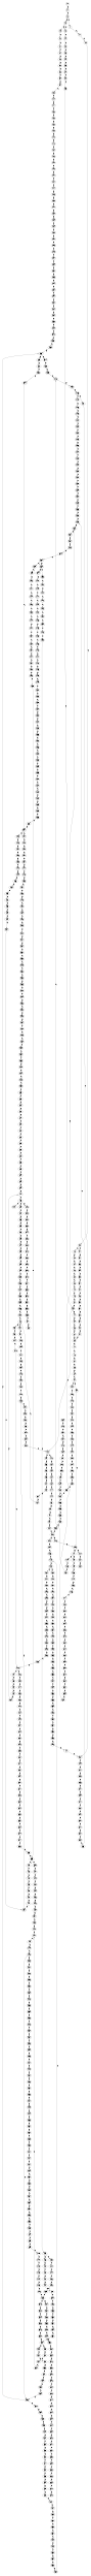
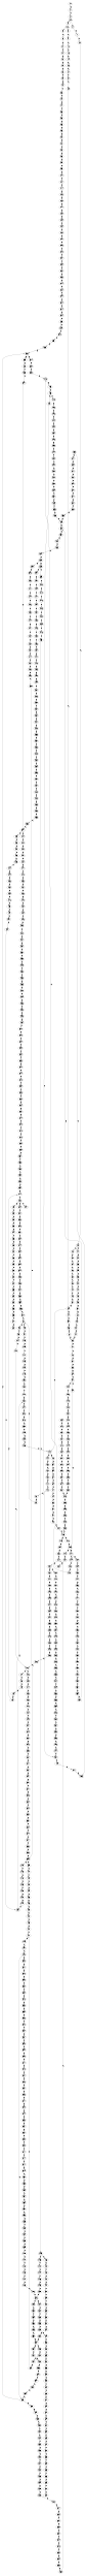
  strict digraph {
    S0
    S1
    S2
    S3
    S4
    S5
    S6
    S7
    S8
    S9
    S10
    S11
    S12
    S13
    S14
    S15
    S16
    S17
    S18
    S19
    S20
    S21
    S22
    S23
    S24
    S25
    S26
    S27
    S28
    S29
    S30
    S31
    S32
    S33
    S34
    S35
    S36
    S37
    S38
    S39
    S40
    S41
    S42
    S43
    S44
    S45
    S46
    S47
    S48
    S49
    S50
    S51
    S52
    S53
    S54
    S55
    S56
    S57
    S58
    S59
    S60
    S61
    S62
    S63
    S64
    S65
    S66
    S67
    S68
    S69
    S70
    S71
    S72
    S73
    S74
    S75
    S76
    S77
    S78
    S79
    S80
    S81
    S82
    S83
    S84
    S85
    S86
    S87
    S88
    S89
    S90
    S91
    S92
    S93
    S94
    S95
    S96
    S97
    S98
    S99
    S100
    S101
    S102
    S103
    S104
    S105
    S106
    S107
    S108
    S109
    S110
    S111
    S112
    S113
    S114
    S115
    S116
    S117
    S118
    S119
    S120
    S121
    S122
    S123
    S124
    S125
    S126
    S127
    S128
    S129
    S130
    S131
    S132
    S133
    S134
    S135
    S136
    S137
    S138
    S140
    S141
    S142
    S143
    S144
    S145
    S146
    S147
    S139
    S148
    S149
    S150
    S151
    S152
    S153
    S154
    S155
    S156
    S157
    S158
    S159
    S160
    S161
    S162
    S163
    S164
    S165
    S166
    S167
    S168
    S169
    S170
    S171
    S172
    S173
    S174
    S175
    S176
    S177
    S178
    S179
    S180
    S181
    S182
    S183
    S184
    S185
    S186
    n188 [label=S987]
    S188
    S189
    S190
    S191
    S192
    S193
    S194
    S195
    S196
    S197
    S209
    S198
    S199
    S200
    S201
    S202
    S203
    S204
    S205
    S206
    S207
    S208
    S210
    S211
    S212
    S213
    S214
    S215
    S216
    S217
    S218
    S219
    S220
    S221
    S222
    S223
    S224
    S225
    S226
    S227
    S228
    S229
    S230
    S231
    S232
    S233
    S234
    S235
    S236
    S237
    S238
    S239
    S240
    S241
    S242
    S243
    S244
    S245
    S246
    S247
    S248
    S249
    S250
    S251
    S252
    S253
    S254
    S255
    S256
    S257
    S258
    S259
    S260
    S261
    S262
    S263
    S264
    S265
    S266
    S267
    S268
    S269
    S270
    S271
    S272
    S273
    S274
    S275
    S276
    S277
    S278
    S279
    S280
    S281
    S282
    S283
    S284
    S285
    S286
    S287
    S288
    S289
    S290
    S291
    S292
    S293
    S294
    S295
    S296
    S297
    S298
    S299
    S300
    S301
    S302
    S303
    S304
    S305
    S306
    S307
    S308
    S309
    S310
    S311
    S312
    S313
    S314
    S315
    S316
    S317
    S318
    S319
    S320
    S321
    S322
    S323
    S324
    S325
    S326
    S327
    S328
    S329
    S330
    S331
    S332
    S333
    S334
    S335
    S336
    S337
    S338
    S339
    S340
    S341
    S342
    S343
    S344
    S345
    S346
    S347
    S348
    S349
    S350
    S351
    S352
    S353
    S354
    S355
    S356
    S357
    S358
    S359
    S360
    S361
    S362
    S363
    S364
    S365
    S366
    S367
    S368
    S369
    S370
    S371
    S372
    S373
    S374
    S375
    S376
    S377
    S378
    S379
    S380
    S381
    S382
    S383
    S384
    S385
    S386
    S387
    S388
    S389
    S390
    S391
    S392
    S393
    S394
    S395
    S396
    S397
    S398
    S399
    S400
    S401
    S402
    S403
    S404
    S405
    S406
    S407
    S408
    S409
    S410
    S411
    S412
    S413
    S414
    S415
    S416
    S417
    S418
    S419
    S420
    S421
    S422
    S423
    S424
    S425
    S426
    S427
    S428
    S429
    S430
    S431
    S432
    S433
    S434
    S435
    S436
    S437
    S438
    S439
    S440
    S441
    S442
    S443
    S444
    S445
    S446
    S447
    S448
    S449
    S450
    S451
    S452
    S453
    S454
    S455
    S456
    S457
    S458
    S459
    S460
    S461
    S462
    S463
    S464
    S465
    S466
    S467
    S468
    S469
    S470
    S471
    S472
    S473
    S474
    S475
    S476
    S477
    S478
    S479
    S480
    S481
    S482
    S483
    S484
    S485
    S486
    S487
    S488
    S489
    S490
    S491
    S492
    S493
    S494
    S495
    S496
    S497
    S498
    S499
    S500
    S501
    S502
    S503
    S504
    S505
    S506
    S507
    S508
    S509
    S510
    S511
    S512
    S513
    S514
    S515
    S516
    S517
    S518
    S519
    S520
    S521
    S522
    S523
    S524
    S525
    S526
    S527
    S528
    S529
    S530
    S531
    S532
    S533
    S534
    S535
    S536
    S537
    S538
    S539
    S540
    S541
    S542
    S543
    S544
    S545
    S546
    S547
    S548
    S549
    S550
    S551
    S552
    S553
    S554
    S555
    S556
    S557
    S558
    S559
    S560
    S561
    S562
    S563
    S564
    S565
    S566
    S567
    S568
    S569
    S570
    S571
    S572
    S573
    S574
    S575
    S576
    S577
    S578
    S579
    S580
    S581
    S582
    S583
    S584
    S585
    S586
    S587
    S588
    S589
    S590
    S591
    S592
    S593
    S594
    S595
    S596
    S597
    S598
    S599
    S600
    S601
    S602
    S603
    S604
    S605
    S606
    S607
    S608
    S609
    S610
    S611
    S612
    S613
    S614
    S615
    S616
    S617
    S618
    S619
    S620
    S621
    S622
    S623
    S624
    S625
    S626
    S627
    S628
    S629
    S630
    S631
    S632
    S633
    S634
    S635
    S636
    S637
    S638
    S639
    S640
    S641
    S642
    S643
    S644
    S645
    S646
    S647
    S648
    S649
    S650
    S651
    S652
    S653
    S654
    S655
    S656
    S657
    S658
    S659
    S660
    S661
    S662
    S663
    S664
    S665
    S666
    S667
    S668
    S669
    S670
    S671
    S672
    S673
    S674
    S675
    S676
    S677
    S678
    S679
    S680
    S681
    S682
    S683
    S684
    S685
    S686
    S687
    S688
    S689
    S690
    S691
    S692
    S693
    S694
    S695
    S696
    S697
    S698
    S699
    S700
    S701
    S702
    S703
    S704
    S705
    S706
    S0 -> S1 [label=G]
    S1 -> S2 [label=T]
    S2 -> S3 [label=G]
    S2 -> S4 [label=C]
    S3 -> S5 [label=A]
    S3 -> S6 [label=C]
    S4 -> S7 [label=G]
    S5 -> S8 [label=C]
    S6 -> S9 [label=C]
    S7 -> S10 [label=C]
    S8 -> S11 [label=G]
    S9 -> S12 [label=G]
    S10 -> S13 [label=G]
    S11 -> S14 [label=T]
    S12 -> S15 [label=C]
    S13 -> S16 [label=C]
    S13 -> S17 [label=T]
    S14 -> S18 [label=G]
    S15 -> S19 [label=C]
    S16 -> S20 [label=A]
    S17 -> S21 [label=A]
    S18 -> S22 [label=G]
    S19 -> S23 [label=G]
    S20 -> S24 [label=G]
    S21 -> S25 [label=G]
    S22 -> S26 [label=G]
    S23 -> S27 [label=G]
    S24 -> S28 [label=C]
    S25 -> S29 [label=C]
    S26 -> S30 [label=T]
    S27 -> S31 [label=T]
    S28 -> S32 [label=C]
    S29 -> S33 [label=C]
    S30 -> S34 [label=A]
    S31 -> S35 [label=G]
    S32 -> S36 [label=G]
    S33 -> S37 [label=G]
    S34 -> S38 [label=C]
    S35 -> S39 [label=G]
    S36 -> S40 [label=G]
    S37 -> S41 [label=C]
    S38 -> S42 [label=T]
    S39 -> S43 [label=T]
    S39 -> S44 [label=A]
    S40 -> S45 [label=T]
    S41 -> S46 [label=T]
    S42 -> S47 [label=A]
    S43 -> S48 [label=G]
    S43 -> S49 [label=T]
    S44 -> S50 [label=A]
    S45 -> S51 [label=G]
    S46 -> S52 [label=G]
    S47 -> S53 [label=T]
    S48 -> S54 [label=G]
    S49 -> S55 [label=A]
    S50 -> S56 [label=G]
    S51 -> S39 [label=G]
    S52 -> S57 [label=G]
    S53 -> S58 [label=T]
    S54 -> S59 [label=A]
    S55 -> S60 [label=G]
    S56 -> S61 [label=A]
    S57 -> S62 [label=A]
    S58 -> S63 [label=G]
    S59 -> S64 [label=A]
    S60 -> S65 [label=A]
    S61 -> S66 [label=A]
    S62 -> S67 [label=A]
    S63 -> S68 [label=G]
    S64 -> S69 [label=C]
    S65 -> S70 [label=A]
    S66 -> S71 [label=C]
    S67 -> S72 [label=G]
    S68 -> S73 [label=A]
    S69 -> S74 [label=C]
    S70 -> S75 [label=G]
    S71 -> S76 [label=G]
    S72 -> S77 [label=A]
    S73 -> S78 [label=A]
    S74 -> S79 [label=T]
    S75 -> S80 [label=G]
    S76 -> S81 [label=G]
    S77 -> S66 [label=A]
    S78 -> S82 [label=C]
    S79 -> S83 [label=C]
    S80 -> S84 [label=G]
    S81 -> S85 [label=C]
    S82 -> S86 [label=G]
    S83 -> S87 [label=G]
    S84 -> S88 [label=G]
    S85 -> S89 [label=A]
    S86 -> S90 [label=G]
    S87 -> S91 [label=G]
    S88 -> S92 [label=T]
    S88 -> S93 [label=G]
    S89 -> S94 [label=C]
    S90 -> S95 [label=T]
    S91 -> S96 [label=C]
    S92 -> S97 [label=C]
    S93 -> S98 [label=T]
    S94 -> S99 [label=C]
    S94 -> S100 [label=T]
    S95 -> S101 [label=A]
    S96 -> S102 [label=A]
    S97 -> S103 [label=T]
    S98 -> S104 [label=C]
    S99 -> S105 [label=G]
    S100 -> S106 [label=G]
    S101 -> S107 [label=C]
    S102 -> S108 [label=C]
    S103 -> S109 [label=C]
    S104 -> S110 [label=C]
    S105 -> S111 [label=A]
    S105 -> S112 [label=G]
    S106 -> S113 [label=G]
    S107 -> S114 [label=G]
    S108 -> S115 [label=G]
    S108 -> S116 [label=C]
    S109 -> S117 [label=T]
    S110 -> S118 [label=G]
    S111 -> S119 [label=G]
    S111 -> S120 [label=A]
    S112 -> S121 [label=G]
    S113 -> S122 [label=G]
    S114 -> S123 [label=A]
    S115 -> S124 [label=C]
    S116 -> S105 [label=G]
    S117 -> S125 [label=C]
    S118 -> S126 [label=C]
    S118 -> S127 [label=T]
    S119 -> S128 [label=T]
    S120 -> S129 [label=T]
    S121 -> S130 [label=A]
    S122 -> S131 [label=A]
    S123 -> S132 [label=A]
    S124 -> S133 [label=G]
    S125 -> S134 [label=G]
    S126 -> S135 [label=C]
    S127 -> S136 [label=C]
    S128 -> S137 [label=C]
    S129 -> S138 [label=G]
    S131 -> S140 [label=A]
    S132 -> S141 [label=G]
    S133 -> S142 [label=C]
    S134 -> S143 [label=T]
    S135 -> S144 [label=G]
    S136 -> S145 [label=G]
    S137 -> S146 [label=C]
    S138 -> S147 [label=T]
    S140 -> S149 [label=C]
    S141 -> S150 [label=A]
    S142 -> S151 [label=G]
    S143 -> S152 [label=G]
    S144 -> S153 [label=G]
    S145 -> S154 [label=G]
    S146 -> S155 [label=A]
    S147 -> S156 [label=A]
    S139 -> S148 [label=T]
    S148 -> S157 [label=T]
    S149 -> S158 [label=T]
    S150 -> S159 [label=A]
    S151 -> S160 [label=C]
    S151 -> S161 [label=G]
    S152 -> S162 [label=G]
    S153 -> S163 [label=A]
    S154 -> S164 [label=A]
    S155 -> S165 [label=G]
    S156 -> S166 [label=G]
    S157 -> S167 [label=G]
    S158 -> S168 [label=G]
    S159 -> S169 [label=G]
    S160 -> S170 [label=G]
    S161 -> S171 [label=C]
    S162 -> S172 [label=T]
    S163 -> S173 [label=A]
    S164 -> S174 [label=A]
    S165 -> S175 [label=T]
    S165 -> S176 [label=C]
    S166 -> S177 [label=T]
    S167 -> S178 [label=A]
    S168 -> S179 [label=G]
    S169 -> S180 [label=T]
    S170 -> S181 [label=T]
    S171 -> S182 [label=T]
    S172 -> S183 [label=A]
    S173 -> S184 [label=C]
    S174 -> S185 [label=C]
    S175 -> S186 [label=A]
    S176 -> n188 [label=T]
    S177 -> S188 [label=T]
    S178 -> S189 [label=A]
    S179 -> S190 [label=A]
    S180 -> S191 [label=G]
    S181 -> S192 [label=C]
    S182 -> S193 [label=G]
    S183 -> S194 [label=C]
    S184 -> S195 [label=T]
    S185 -> S196 [label=A]
    S185 -> S197 [label=T]
    S185 -> S209 [label=A]
    S186 -> S198 [label=G]
    n188 -> S199 [label=T]
    S188 -> S200 [label=T]
    S189 -> S201 [label=C]
    S190 -> S202 [label=C]
    S191 -> S203 [label=T]
    S192 -> S204 [label=G]
    S193 -> S205 [label=G]
    S194 -> S206 [label=C]
    S195 -> S207 [label=G]
    S196 -> S208 [label=G]
    S209 -> S221 [label=C]
    S198 -> S210 [label=G]
    S199 -> S211 [label=C]
    S200 -> S212 [label=C]
    S201 -> S213 [label=C]
    S202 -> S214 [label=C]
    S203 -> S215 [label=C]
    S204 -> S216 [label=A]
    S205 -> S217 [label=A]
    S206 -> S218 [label=G]
    S207 -> S219 [label=C]
    S208 -> S220 [label=G]
    S210 -> S222 [label=G]
    S211 -> S223 [label=A]
    S212 -> S224 [label=A]
    S213 -> S225 [label=C]
    S214 -> S226 [label=C]
    S215 -> S227 [label=C]
    S216 -> S228 [label=C]
    S217 -> S229 [label=A]
    S218 -> S230 [label=G]
    S219 -> S231 [label=A]
    S220 -> S232 [label=A]
    S221 -> S233 [label=A]
    S222 -> S234 [label=T]
-   S223 -> S235 [label=C]
+   S235 -> S223 [label=C]
    S224 -> S236 [label=C]
    S225 -> S237 [label=G]
    S226 -> S238 [label=G]
    S227 -> S239 [label=T]
    S228 -> S240 [label=G]
    S229 -> S241 [label=T]
    S230 -> S242 [label=T]
    S231 -> S243 [label=A]
    S232 -> S244 [label=A]
    S233 -> S245 [label=A]
    S234 -> S246 [label=C]
    S235 -> S247 [label=G]
    S236 -> S248 [label=T]
    S237 -> S249 [label=T]
    S238 -> S250 [label=T]
    S239 -> S251 [label=G]
    S240 -> S252 [label=C]
    S241 -> S253 [label=G]
    S242 -> S254 [label=G]
    S243 -> S255 [label=C]
    S244 -> S256 [label=T]
    S245 -> S257 [label=C]
    S246 -> S258 [label=A]
    S247 -> S259 [label=C]
    S248 -> S260 [label=C]
    S249 -> S261 [label=C]
    S250 -> S262 [label=C]
    S251 -> S263 [label=G]
    S252 -> S264 [label=G]
    S253 -> S265 [label=G]
    S254 -> S266 [label=G]
    S255 -> S267 [label=C]
    S256 -> S268 [label=A]
    S257 -> S269 [label=G]
    S258 -> S270 [label=C]
    S259 -> S271 [label=C]
    S260 -> S272 [label=C]
    S261 -> S273 [label=T]
    S262 -> S273 [label=T]
    S263 -> S274 [label=C]
    S264 -> S275 [label=C]
    S265 -> S276 [label=G]
    S266 -> S43 [label=T]
    S267 -> S277 [label=A]
    S268 -> S278 [label=G]
    S269 -> S279 [label=A]
    S270 -> S280 [label=T]
    S271 -> S281 [label=C]
    S272 -> S282 [label=T]
    S273 -> S283 [label=C]
    S274 -> S284 [label=C]
    S275 -> S285 [label=C]
    S276 -> S286 [label=G]
    S277 -> S287 [label=G]
    S278 -> S288 [label=T]
    S279 -> S289 [label=A]
    S280 -> S290 [label=C]
    S281 -> S291 [label=T]
    S282 -> S292 [label=T]
    S283 -> S293 [label=G]
    S284 -> S294 [label=T]
    S285 -> S295 [label=T]
    S286 -> S296 [label=T]
    S287 -> S297 [label=A]
    S288 -> S298 [label=C]
    S289 -> S299 [label=A]
    S290 -> S300 [label=G]
    S291 -> S301 [label=T]
    S292 -> S302 [label=T]
    S293 -> S303 [label=G]
    S294 -> S304 [label=G]
    S295 -> S305 [label=C]
    S296 -> S306 [label=C]
    S297 -> S307 [label=A]
    S298 -> S308 [label=T]
    S299 -> S309 [label=A]
    S300 -> S310 [label=C]
    S301 -> S311 [label=C]
    S302 -> S312 [label=C]
    S303 -> S313 [label=C]
    S304 -> S314 [label=G]
    S305 -> S315 [label=G]
    S306 -> S316 [label=C]
    S307 -> S317 [label=C]
    S308 -> S318 [label=C]
    S309 -> S319 [label=C]
    S310 -> S320 [label=T]
    S311 -> S321 [label=A]
    S312 -> S322 [label=A]
    S313 -> S323 [label=A]
    S314 -> S324 [label=G]
    S315 -> S325 [label=G]
    S316 -> S118 [label=G]
    S317 -> S326 [label=A]
    S318 -> S327 [label=T]
    S319 -> S328 [label=A]
    S320 -> S329 [label=T]
    S321 -> S330 [label=T]
    S322 -> S331 [label=T]
    S323 -> S108 [label=C]
    S324 -> S332 [label=T]
    S325 -> S333 [label=G]
    S326 -> S334 [label=G]
    S327 -> S335 [label=C]
    S328 -> S336 [label=G]
    S329 -> S337 [label=C]
    S330 -> S338 [label=C]
    S331 -> S339 [label=C]
    S332 -> S340 [label=C]
    S333 -> S341 [label=C]
    S334 -> S342 [label=C]
    S335 -> S343 [label=T]
    S336 -> S344 [label=A]
    S337 -> S345 [label=A]
    S338 -> S346 [label=C]
    S339 -> S347 [label=C]
    S340 -> S348 [label=C]
    S341 -> S349 [label=T]
    S342 -> S350 [label=C]
    S343 -> S351 [label=G]
    S344 -> S352 [label=A]
    S345 -> S353 [label=T]
    S346 -> S354 [label=A]
    S347 -> S354 [label=A]
    S348 -> S355 [label=C]
    S349 -> S356 [label=C]
    S350 -> S357 [label=G]
    S351 -> S358 [label=A]
    S352 -> S359 [label=G]
    S353 -> S360 [label=C]
    S354 -> S361 [label=G]
    S355 -> S362 [label=G]
    S356 -> S363 [label=A]
    S357 -> S364 [label=T]
    S358 -> S365 [label=G]
    S359 -> S366 [label=G]
    S360 -> S346 [label=C]
    S361 -> S367 [label=A]
    S362 -> S368 [label=A]
    S363 -> S369 [label=C]
    S364 -> S370 [label=C]
    S365 -> S371 [label=T]
    S366 -> S372 [label=G]
    S367 -> S373 [label=A]
    S368 -> S374 [label=G]
    S368 -> S375 [label=A]
    S369 -> S376 [label=G]
    S370 -> S377 [label=C]
    S371 -> S378 [label=A]
    S372 -> S88 [label=G]
    S373 -> S379 [label=C]
    S374 -> S380 [label=T]
    S375 -> S381 [label=G]
    S376 -> S382 [label=T]
    S377 -> S383 [label=T]
    S379 -> S384 [label=C]
    S380 -> S385 [label=C]
    S381 -> S386 [label=T]
    S382 -> S387 [label=C]
    S383 -> S388 [label=C]
    S384 -> S389 [label=A]
    S384 -> S390 [label=G]
    S385 -> S146 [label=C]
    S386 -> S391 [label=C]
    S387 -> S392 [label=C]
    S388 -> S393 [label=T]
    S389 -> S394 [label=G]
    S389 -> S395 [label=C]
    S390 -> S396 [label=G]
    S391 -> S397 [label=G]
    S392 -> S398 [label=A]
    S393 -> S399 [label=T]
    S393 -> S400 [label=G]
    S394 -> S401 [label=A]
    S395 -> S402 [label=C]
    S396 -> S403 [label=A]
    S397 -> S404 [label=C]
    S397 -> S405 [label=A]
    S398 -> S406 [label=G]
    S399 -> S407 [label=C]
    S400 -> S408 [label=T]
    S401 -> S409 [label=C]
    S402 -> S410 [label=A]
    S403 -> S411 [label=C]
    S404 -> S412 [label=G]
    S405 -> S413 [label=G]
    S406 -> S414 [label=C]
    S407 -> S415 [label=T]
    S408 -> S416 [label=C]
    S409 -> S417 [label=T]
    S410 -> S418 [label=C]
    S411 -> S419 [label=G]
    S412 -> S420 [label=G]
    S413 -> S421 [label=G]
    S414 -> n188 [label=T]
    S415 -> S422 [label=C]
    S416 -> S423 [label=G]
    S417 -> S424 [label=C]
    S418 -> S425 [label=C]
    S419 -> S426 [label=C]
    S420 -> S427 [label=C]
    S421 -> S428 [label=T]
    S422 -> S429 [label=G]
    S423 -> S430 [label=T]
    S424 -> S431 [label=C]
    S425 -> S432 [label=C]
    S426 -> S433 [label=C]
    S427 -> S434 [label=T]
    S428 -> S435 [label=A]
    S429 -> S436 [label=G]
    S430 -> S437 [label=G]
    S431 -> S438 [label=C]
    S432 -> S439 [label=C]
    S433 -> S440 [label=C]
    S434 -> S441 [label=A]
    S435 -> S442 [label=T]
    S436 -> S443 [label=A]
    S437 -> S444 [label=G]
    S438 -> S445 [label=A]
    S439 -> S446 [label=T]
    S440 -> S447 [label=A]
    S441 -> S448 [label=T]
    S442 -> S449 [label=A]
    S443 -> S450 [label=G]
    S444 -> S451 [label=T]
    S445 -> S452 [label=T]
    S446 -> S453 [label=T]
    S447 -> S454 [label=T]
    S448 -> S455 [label=A]
    S449 -> S456 [label=A]
    S450 -> S457 [label=A]
    S451 -> S183 [label=A]
    S452 -> S458 [label=C]
    S453 -> S459 [label=C]
    S454 -> S460 [label=C]
    S455 -> S461 [label=G]
    S456 -> S462 [label=G]
    S457 -> S463 [label=G]
    S458 -> S464 [label=T]
    S459 -> S465 [label=C]
    S459 -> S466 [label=G]
    S460 -> S467 [label=G]
    S461 -> S468 [label=T]
    S462 -> S469 [label=T]
    S463 -> S470 [label=G]
    S464 -> S471 [label=G]
    S465 -> S472 [label=T]
    S466 -> S473 [label=A]
    S467 -> S474 [label=T]
    S468 -> S475 [label=A]
    S469 -> S476 [label=C]
    S470 -> S477 [label=T]
    S471 -> S478 [label=C]
    S472 -> S479 [label=G]
    S473 -> S480 [label=T]
    S474 -> S481 [label=C]
    S475 -> S482 [label=G]
    S476 -> S483 [label=G]
    S477 -> S484 [label=C]
    S478 -> S485 [label=C]
    S479 -> S486 [label=T]
    S480 -> S487 [label=C]
    S481 -> S488 [label=C]
    S482 -> S489 [label=C]
    S483 -> S490 [label=T]
    S484 -> S491 [label=C]
    S485 -> S492 [label=A]
    S486 -> S493 [label=C]
    S487 -> S494 [label=G]
    S488 -> S495 [label=T]
    S489 -> S496 [label=C]
    S490 -> S497 [label=G]
    S491 -> S498 [label=C]
    S492 -> S499 [label=G]
    S493 -> S500 [label=C]
    S494 -> S501 [label=T]
    S495 -> S502 [label=C]
    S496 -> S503 [label=G]
    S497 -> S504 [label=G]
    S498 -> S505 [label=A]
    S498 -> S506 [label=G]
    S499 -> S507 [label=T]
    S500 -> S508 [label=T]
    S501 -> S509 [label=T]
    S502 -> S393 [label=T]
    S503 -> S510 [label=A]
    S504 -> S451 [label=T]
    S505 -> S511 [label=G]
    S506 -> S368 [label=A]
    S506 -> S512 [label=G]
    S507 -> S513 [label=C]
    S508 -> S514 [label=A]
    S508 -> S515 [label=T]
    S509 -> S516 [label=T]
    S510 -> S517 [label=A]
    S511 -> S518 [label=A]
    S512 -> S519 [label=A]
    S513 -> S520 [label=G]
    S514 -> S521 [label=C]
    S515 -> S522 [label=G]
    S516 -> S523 [label=G]
    S517 -> S524 [label=A]
    S518 -> S525 [label=G]
    S519 -> S526 [label=G]
    S520 -> S527 [label=T]
    S521 -> S528 [label=T]
    S522 -> S529 [label=T]
    S523 -> S530 [label=T]
    S524 -> S531 [label=C]
    S525 -> S532 [label=C]
    S526 -> S533 [label=G]
    S527 -> S534 [label=A]
    S528 -> S535 [label=A]
    S529 -> S536 [label=A]
    S530 -> S537 [label=A]
    S531 -> S538 [label=C]
    S532 -> S539 [label=C]
    S533 -> S540 [label=C]
    S534 -> S541 [label=A]
    S535 -> S542 [label=C]
    S536 -> S543 [label=G]
    S537 -> S544 [label=G]
    S538 -> S545 [label=C]
    S539 -> S546 [label=A]
    S540 -> S547 [label=G]
    S541 -> S548 [label=G]
    S542 -> S549 [label=C]
    S543 -> S550 [label=G]
    S544 -> S551 [label=G]
    S545 -> S552 [label=C]
    S546 -> S553 [label=C]
    S547 -> S554 [label=T]
    S548 -> S555 [label=A]
    S549 -> S556 [label=A]
    S550 -> S557 [label=A]
    S551 -> S557 [label=A]
    S552 -> S558 [label=G]
    S553 -> S559 [label=G]
    S554 -> S560 [label=G]
    S555 -> S561 [label=C]
    S556 -> S562 [label=G]
    S557 -> S563 [label=G]
    S557 -> S564 [label=A]
    S558 -> S565 [label=A]
    S559 -> S566 [label=G]
    S560 -> S567 [label=G]
    S561 -> S568 [label=G]
    S562 -> S569 [label=G]
    S563 -> S570 [label=A]
    S564 -> S571 [label=A]
    S565 -> S572 [label=C]
    S566 -> S573 [label=T]
    S567 -> S574 [label=T]
    S568 -> S575 [label=G]
    S569 -> S576 [label=A]
    S570 -> S577 [label=G]
    S571 -> S578 [label=G]
    S572 -> S579 [label=T]
    S573 -> S580 [label=T]
    S574 -> S581 [label=A]
    S575 -> S582 [label=C]
    S576 -> S583 [label=G]
    S577 -> S584 [label=G]
    S578 -> S585 [label=G]
    S579 -> S586 [label=A]
    S580 -> S587 [label=A]
    S581 -> S588 [label=T]
    S582 -> S589 [label=T]
    S583 -> S590 [label=A]
    S584 -> S477 [label=T]
    S585 -> S591 [label=T]
    S586 -> S592 [label=G]
    S587 -> S593 [label=C]
    S588 -> S594 [label=G]
    S589 -> S595 [label=C]
    S590 -> S596 [label=G]
    S591 -> S597 [label=C]
    S592 -> S598 [label=A]
    S593 -> S599 [label=T]
    S594 -> S600 [label=A]
    S595 -> S601 [label=T]
    S596 -> S602 [label=T]
    S597 -> S603 [label=C]
    S598 -> S604 [label=A]
    S599 -> S605 [label=G]
    S600 -> S606 [label=G]
    S601 -> S607 [label=C]
    S602 -> S608 [label=C]
    S603 -> S609 [label=C]
    S604 -> S610 [label=T]
    S605 -> S611 [label=C]
    S606 -> S612 [label=C]
    S607 -> S613 [label=G]
    S608 -> S614 [label=A]
    S609 -> S506 [label=G]
    S610 -> S615 [label=C]
    S611 -> S616 [label=A]
    S612 -> S617 [label=G]
    S613 -> S618 [label=A]
    S614 -> S619 [label=G]
    S615 -> S620 [label=G]
    S616 -> S621 [label=G]
    S617 -> S622 [label=G]
    S618 -> S623 [label=A]
    S619 -> S624 [label=G]
    S620 -> S625 [label=G]
    S621 -> S626 [label=A]
    S622 -> S627 [label=T]
    S623 -> S628 [label=G]
    S624 -> S629 [label=A]
    S625 -> S630 [label=G]
    S626 -> S631 [label=C]
    S627 -> S632 [label=C]
    S628 -> S633 [label=T]
    S629 -> S634 [label=C]
    S630 -> S635 [label=T]
    S631 -> S636 [label=G]
    S632 -> S637 [label=G]
    S633 -> S638 [label=C]
    S634 -> S639 [label=C]
    S635 -> S640 [label=A]
    S636 -> S641 [label=G]
    S637 -> S642 [label=C]
    S638 -> S397 [label=G]
    S639 -> S643 [label=A]
    S640 -> S644 [label=T]
    S641 -> S645 [label=A]
    S642 -> S646 [label=A]
    S643 -> S647 [label=G]
    S644 -> S648 [label=C]
    S645 -> S649 [label=C]
    S646 -> S650 [label=C]
    S647 -> S651 [label=T]
    S648 -> S652 [label=C]
    S649 -> S653 [label=A]
    S650 -> S654 [label=G]
    S651 -> S655 [label=C]
    S652 -> S656 [label=C]
    S653 -> S657 [label=C]
    S654 -> S658 [label=C]
    S655 -> S659 [label=T]
    S656 -> S660 [label=G]
    S657 -> S661 [label=A]
    S658 -> S662 [label=G]
    S659 -> S663 [label=C]
    S660 -> S664 [label=A]
    S661 -> S665 [label=C]
    S662 -> S142 [label=C]
    S663 -> S666 [label=T]
    S664 -> S667 [label=A]
    S665 -> S668 [label=C]
    S666 -> S669 [label=G]
    S667 -> S670 [label=A]
    S668 -> S671 [label=T]
    S669 -> S672 [label=T]
    S670 -> S673 [label=G]
    S671 -> S674 [label=C]
    S672 -> S675 [label=A]
    S673 -> S676 [label=T]
    S674 -> S677 [label=T]
    S676 -> S678 [label=G]
    S677 -> S679 [label=A]
    S678 -> S680 [label=T]
    S679 -> S681 [label=G]
    S680 -> S682 [label=C]
    S681 -> S683 [label=A]
    S682 -> S684 [label=G]
    S683 -> S685 [label=A]
    S684 -> S686 [label=T]
    S685 -> S687 [label=C]
    S686 -> S688 [label=C]
    S687 -> S689 [label=G]
    S688 -> S690 [label=G]
    S689 -> S691 [label=A]
    S690 -> S692 [label=G]
    S691 -> S693 [label=G]
    S692 -> S694 [label=A]
    S693 -> S695 [label=G]
    S694 -> S174 [label=A]
    S695 -> S696 [label=T]
    S696 -> S697 [label=G]
    S697 -> S698 [label=T]
    S698 -> S699 [label=C]
    S699 -> S700 [label=C]
    S700 -> S701 [label=C]
    S701 -> S702 [label=T]
    S702 -> S703 [label=G]
    S703 -> S704 [label=T]
    S704 -> S705 [label=C]
    S705 -> S706 [label=C]
    S706 -> S508 [label=T]
  }
